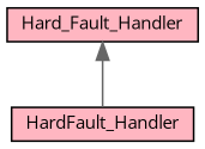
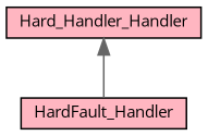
  digraph {
    rankdir=TB
    fontname="Open Sans"
    node [color=black fillcolor=lightpink fontname="Open Sans" fontsize=10 shape=record style=filled]
-   n1 [fontcolor=black height=0.2 label=Hard_Fault_Handler width=0.4]
+   n1 [fontcolor=black height=0.2 label=Hard_Handler_Handler width=0.4]
    n2 [height=0.2 label=HardFault_Handler width=0.4]
    n1 -> n2 [color=gray40 dir=back fontname="Open Sans" fontsize=10 labelfontname=Helvetica labelfontsize=10 style=solid]
  }
